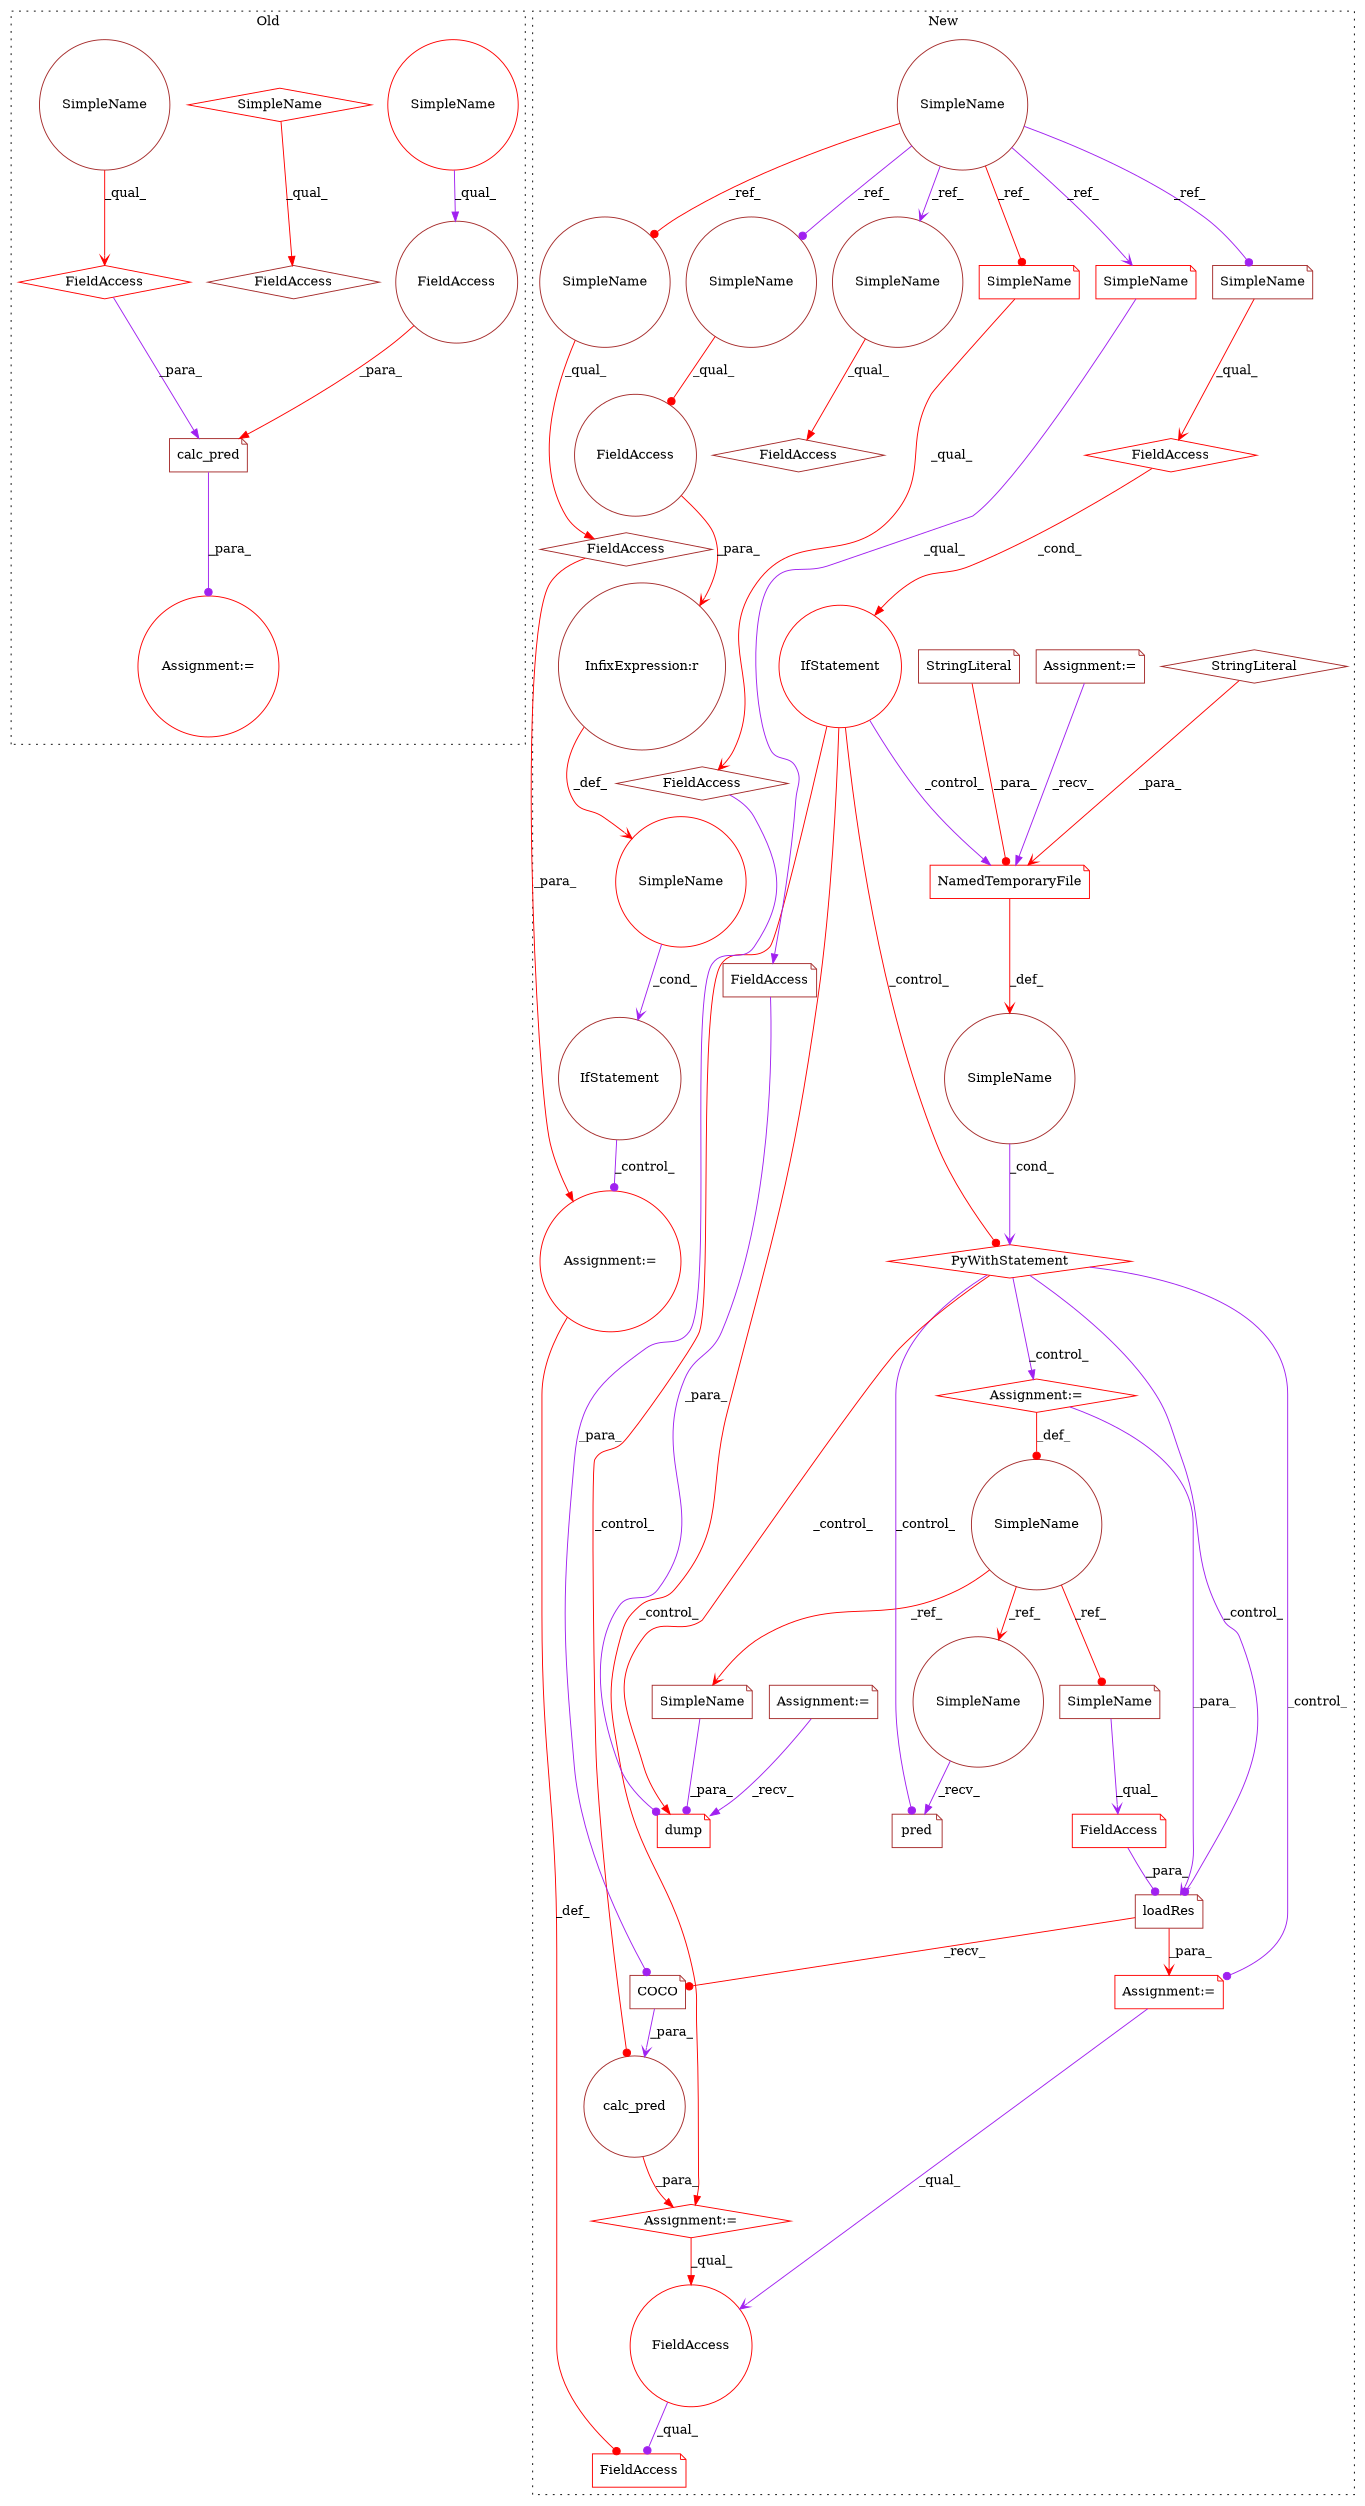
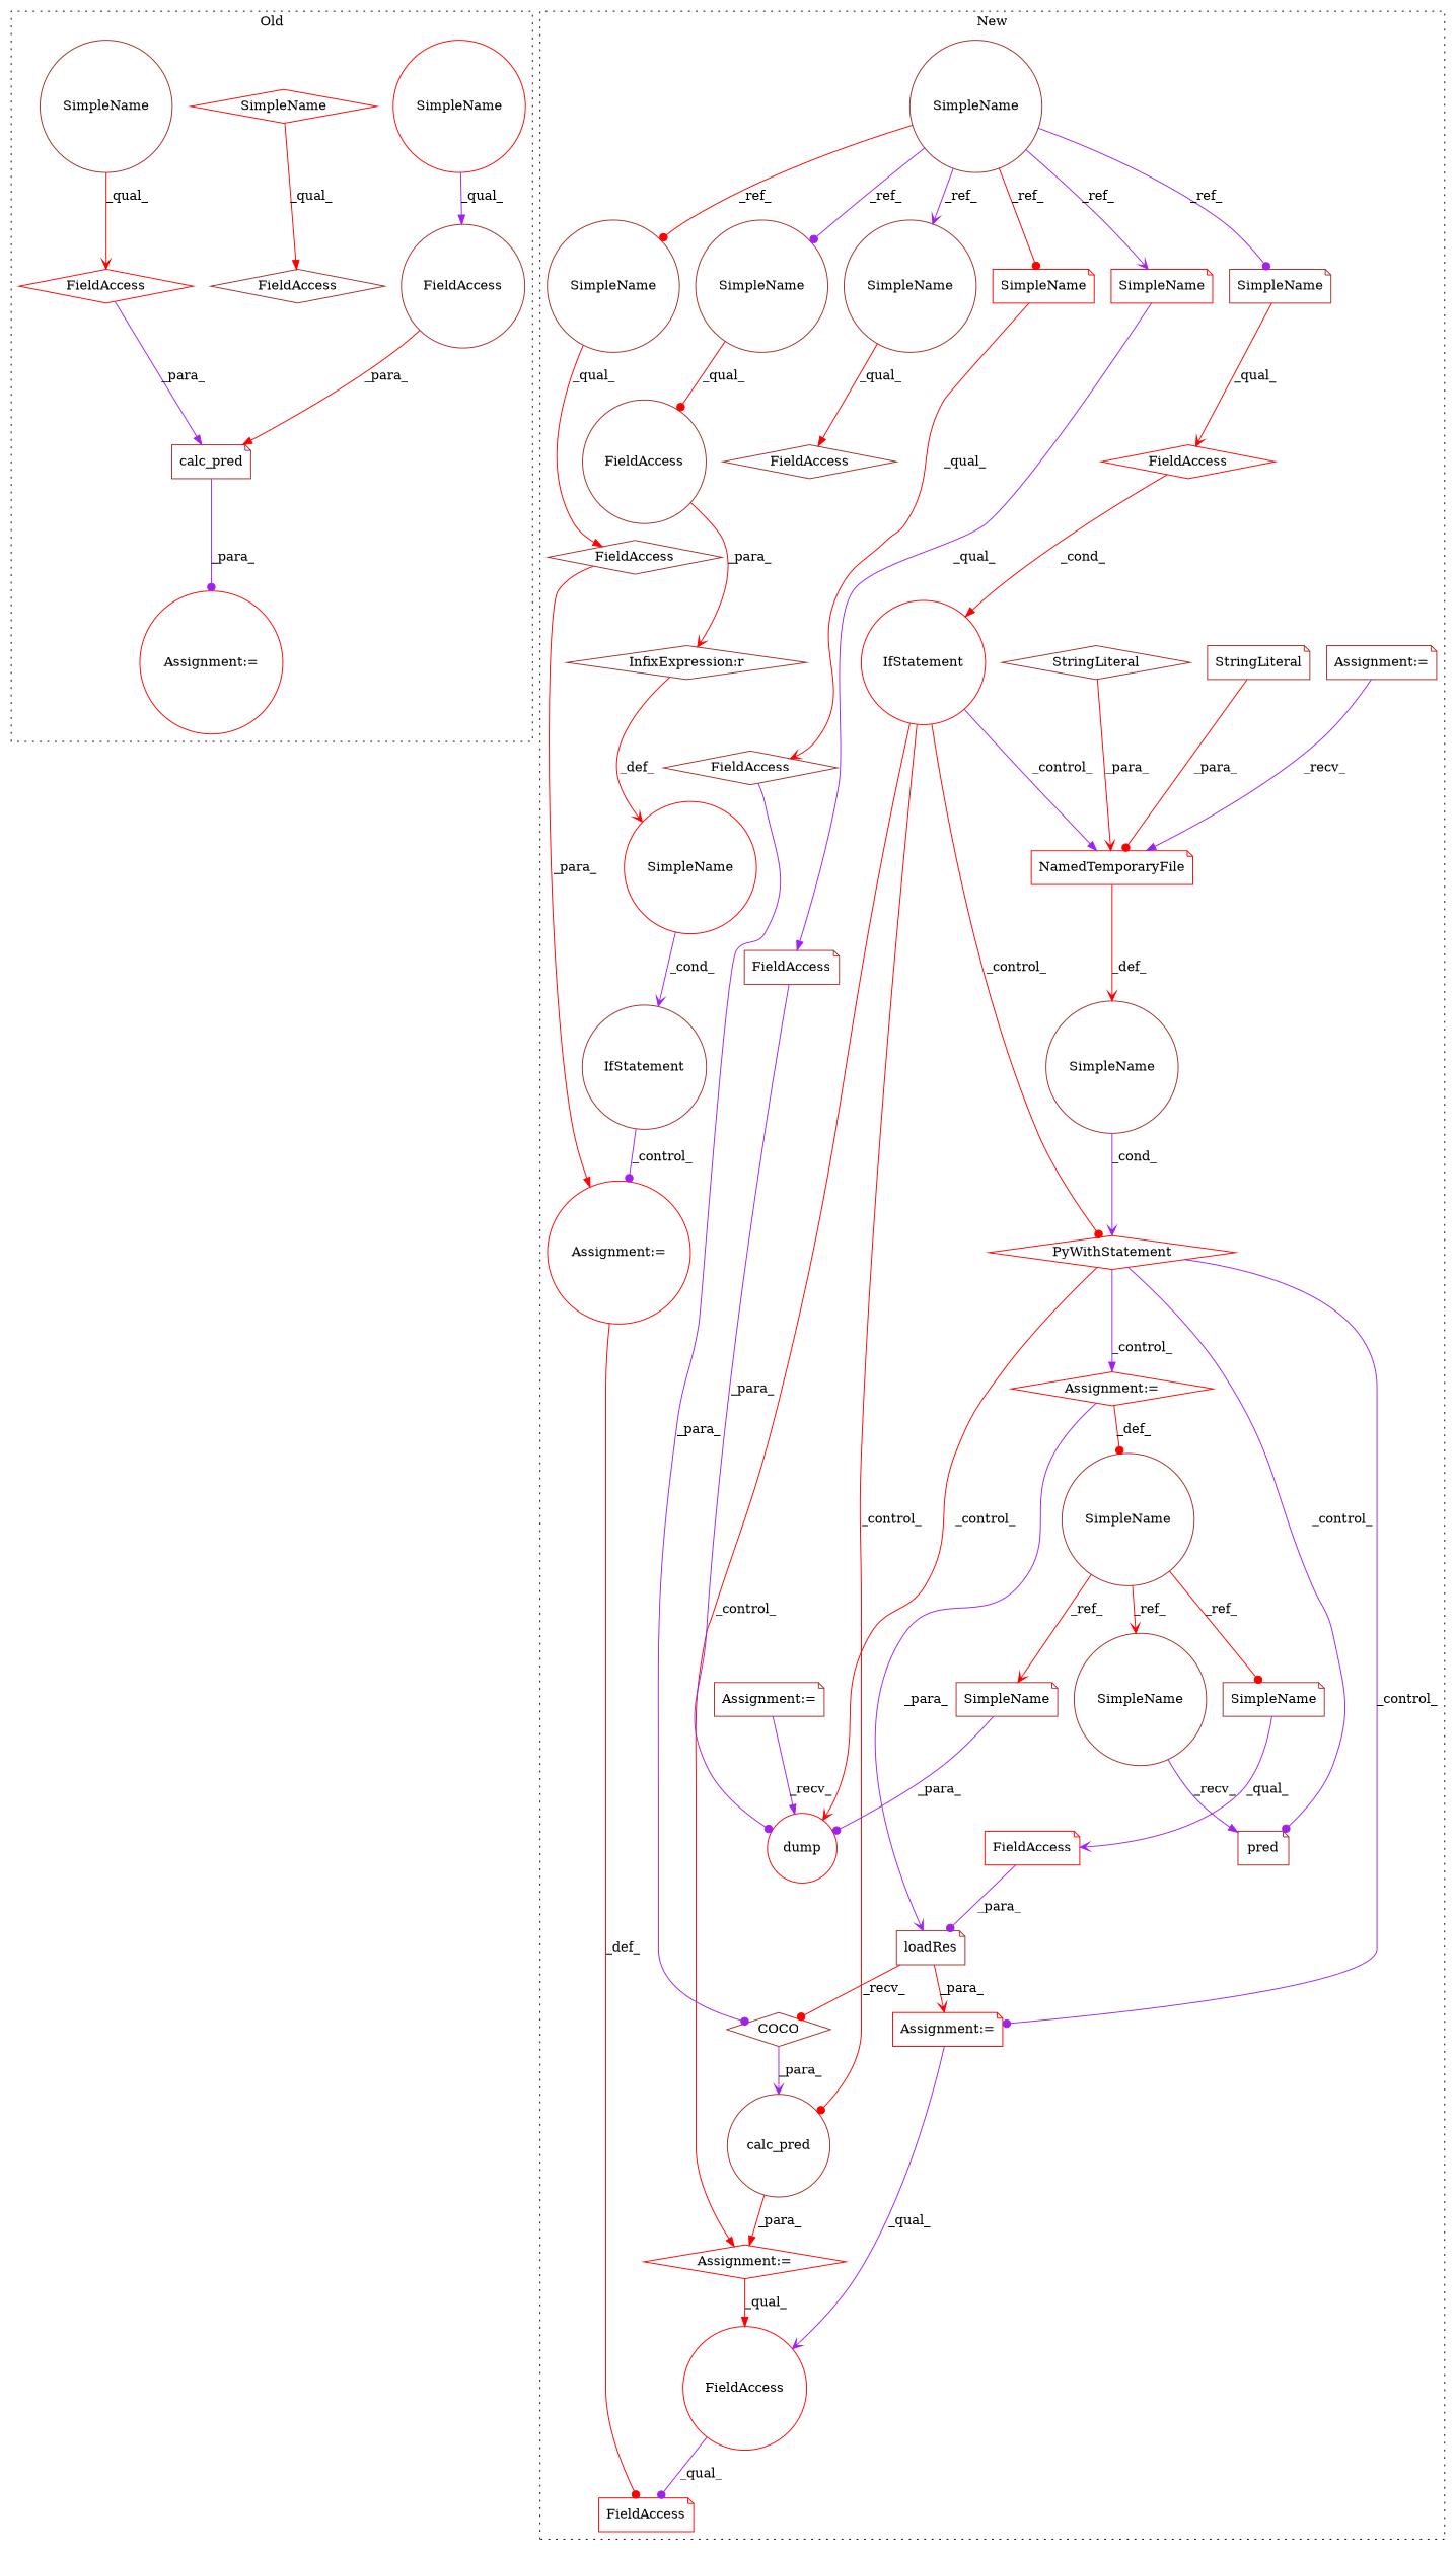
  digraph {
    fontname="DejaVu Serif"
    node [a=42 color=brown fontname="DejaVu Serif" l=4 shape=circle]
    edge [arrowhead=dot color=red fontname="DejaVu Serif"]
    n1 [a=32 l="10,1" label=calc_pred s="2371,2404" shape=note]
    n2 [a=22 l=13 label=FieldAccess s=2391]
    n3 [a=22 color=red l=9 label=FieldAccess s=2381 shape=diamond]
    n4 [a=22 l=9 label=FieldAccess s=2351 shape=diamond]
    n5 [a=7 color=red l=1 label="Assignment:=" s=2370]
    n6 [color=red label=SimpleName s=2391]
    n7 [color=red label=SimpleName s=2351 shape=diamond]
    n8 [label=SimpleName s=2381]
    n9 [a=25 color=red l="4,2" label=IfStatement s="1230,1247"]
    n10 [a=32 color=red l="19,1" label=NamedTemporaryFile s="1276,1306" shape=note]
    n11 [a=32 l="10,1" label=calc_pred s="2961,3005"]
    n12 [a=32 l=7 label=pred s=1402 shape=note]
    n13 [l=1 label=SimpleName s=1350]
-   n14 [a=32 color=red l="5,1" label=dump s="1366,1389" shape=note]
+   n14 [a=32 color=red l="5,1" label=dump s="1366,1389"]
    n15 [a=22 l=16 label=FieldAccess s=1371 shape=note]
    n16 [label=SimpleName s=903]
    n17 [a=22 l=19 label=FieldAccess s=3067]
-   n18 [a=27 label="InfixExpression:r" s=3086]
+   n18 [a=27 label="InfixExpression:r" s=3086 shape=diamond]
    n19 [a=22 color=red l=16 label=FieldAccess s=3104]
    n20 [a=22 color=red l=13 label=FieldAccess s=1234 shape=diamond]
    n21 [a=22 l=31 label=FieldAccess s=1192 shape=diamond]
    n22 [a=22 l=16 label=FieldAccess s=2988 shape=diamond]
    n23 [a=22 l=19 label=FieldAccess s=3128 shape=diamond]
    n24 [a=22 color=red l=6 label=FieldAccess s=1435 shape=note]
    n25 [a=22 color=red l=23 label=FieldAccess s=3104 shape=note]
-   n26 [a=32 l="5,1" label=COCO s="1187,1223" shape=note]
+   n26 [a=32 l="5,1" label=COCO s="1187,1223" shape=diamond]
    n27 [a=104 color=red l="10,2" label=PyWithStatement s="1257,1307" shape=diamond]
    n28 [a=25 l="4,2" label=IfStatement s="3063,3094"]
    n29 [a=32 l="8,1" label=loadRes s="1427,1441" shape=note]
    n30 [color=red label=SimpleName l=""]
    n31 [a=7 color=red l=1 label="Assignment:=" s=3127]
    n32 [label=SimpleName l=""]
    n33 [a=7 l=8 label="Assignment:=" s=974 shape=note]
    n34 [a=7 color=red l=1 label="Assignment:=" s=1423 shape=note]
    n35 [a=7 color=red l=1 label="Assignment:=" s=1350 shape=diamond]
    n36 [a=7 color=red l=1 label="Assignment:=" s=2960 shape=diamond]
    n37 [a=7 label="Assignment:=" s=1146 shape=note]
    n38 [a=45 l=3 label=StringLiteral s=1295 shape=note]
    n39 [a=45 l=7 label=StringLiteral s=1299 shape=diamond]
    n40 [l=1 label=SimpleName s=1435 shape=note]
    n41 [l=1 label=SimpleName s=1388 shape=note]
    n42 [l=1 label=SimpleName s=1400]
    n43 [label=SimpleName s=3067]
    n44 [color=red label=SimpleName s=1192 shape=note]
    n45 [label=SimpleName s=2988]
    n46 [color=red label=SimpleName s=1371 shape=note]
    n47 [label=SimpleName s=3128]
    n48 [label=SimpleName s=1234 shape=note]
    subgraph cluster_1 {
      label=Old
      style=dotted
      n1
      n2
      n3
      n4
      n5
      n6
      n7
      n8
    }
    subgraph cluster_2 {
      label=New
      style=dotted
      n9
      n10
      n11
      n12
      n13
      n14
      n15
      n16
      n17
      n18
      n19
      n20
      n21
      n22
      n23
      n24
      n25
      n26
      n27
      n28
      n29
      n30
      n31
      n32
      n33
      n34
      n35
      n36
      n37
      n38
      n39
      n40
      n41
      n42
      n43
      n44
      n45
      n46
      n47
      n48
    }
    n1 -> n5 [color=purple label=_para_]
    n2 -> n1 [arrowhead=normal label=_para_]
    n3 -> n1 [arrowhead=normal color=purple label=_para_]
    n6 -> n2 [arrowhead=normal color=purple label=_qual_]
    n7 -> n4 [arrowhead=normal label=_qual_]
    n8 -> n3 [arrowhead=vee label=_qual_]
    n9 -> n10 [arrowhead=normal color=purple label=_control_]
    n9 -> n11 [label=_control_]
    n9 -> n27 [label=_control_]
    n9 -> n36 [arrowhead=normal label=_control_]
    n10 -> n32 [arrowhead=vee label=_def_]
    n11 -> n36 [arrowhead=normal label=_para_]
    n13 -> n40 [label=_ref_]
    n13 -> n41 [arrowhead=vee label=_ref_]
    n13 -> n42 [arrowhead=vee label=_ref_]
    n15 -> n14 [color=purple label=_para_]
    n16 -> n43 [color=purple label=_ref_]
    n16 -> n44 [label=_ref_]
    n16 -> n45 [arrowhead=vee color=purple label=_ref_]
    n16 -> n46 [arrowhead=vee color=purple label=_ref_]
    n16 -> n47 [label=_ref_]
    n16 -> n48 [color=purple label=_ref_]
    n17 -> n18 [arrowhead=vee label=_para_]
    n18 -> n30 [arrowhead=vee label=_def_]
    n19 -> n25 [color=purple label=_qual_]
    n20 -> n9 [arrowhead=normal label=_cond_]
    n21 -> n26 [color=purple label=_para_]
    n23 -> n31 [arrowhead=normal label=_para_]
    n24 -> n29 [color=purple label=_para_]
    n26 -> n11 [arrowhead=vee color=purple label=_para_]
    n27 -> n12 [color=purple label=_control_]
-   n27 -> n14 [arrowhead=normal label=_control_]
-   n27 -> n29 [color=purple label=_control_]
+   n27 -> n14 [arrowhead=vee label=_control_]
    n27 -> n34 [color=purple label=_control_]
    n27 -> n35 [arrowhead=normal color=purple label=_control_]
    n28 -> n31 [color=purple label=_control_]
    n29 -> n26 [label=_recv_]
    n29 -> n34 [arrowhead=vee label=_para_]
    n30 -> n28 [arrowhead=vee color=purple label=_cond_]
    n31 -> n25 [label=_def_]
    n32 -> n27 [arrowhead=vee color=purple label=_cond_]
    n33 -> n10 [arrowhead=normal color=purple label=_recv_]
    n34 -> n19 [arrowhead=vee color=purple label=_qual_]
    n35 -> n13 [label=_def_]
    n35 -> n29 [arrowhead=vee color=purple label=_para_]
    n36 -> n19 [arrowhead=normal label=_qual_]
    n37 -> n14 [arrowhead=normal color=purple label=_recv_]
    n38 -> n10 [label=_para_]
    n39 -> n10 [arrowhead=vee label=_para_]
    n40 -> n24 [arrowhead=vee color=purple label=_qual_]
    n41 -> n14 [color=purple label=_para_]
    n42 -> n12 [arrowhead=normal color=purple label=_recv_]
    n43 -> n17 [label=_qual_]
    n44 -> n21 [arrowhead=vee label=_qual_]
    n45 -> n22 [arrowhead=normal label=_qual_]
    n46 -> n15 [arrowhead=normal color=purple label=_qual_]
    n47 -> n23 [arrowhead=normal label=_qual_]
    n48 -> n20 [arrowhead=vee label=_qual_]
  }
